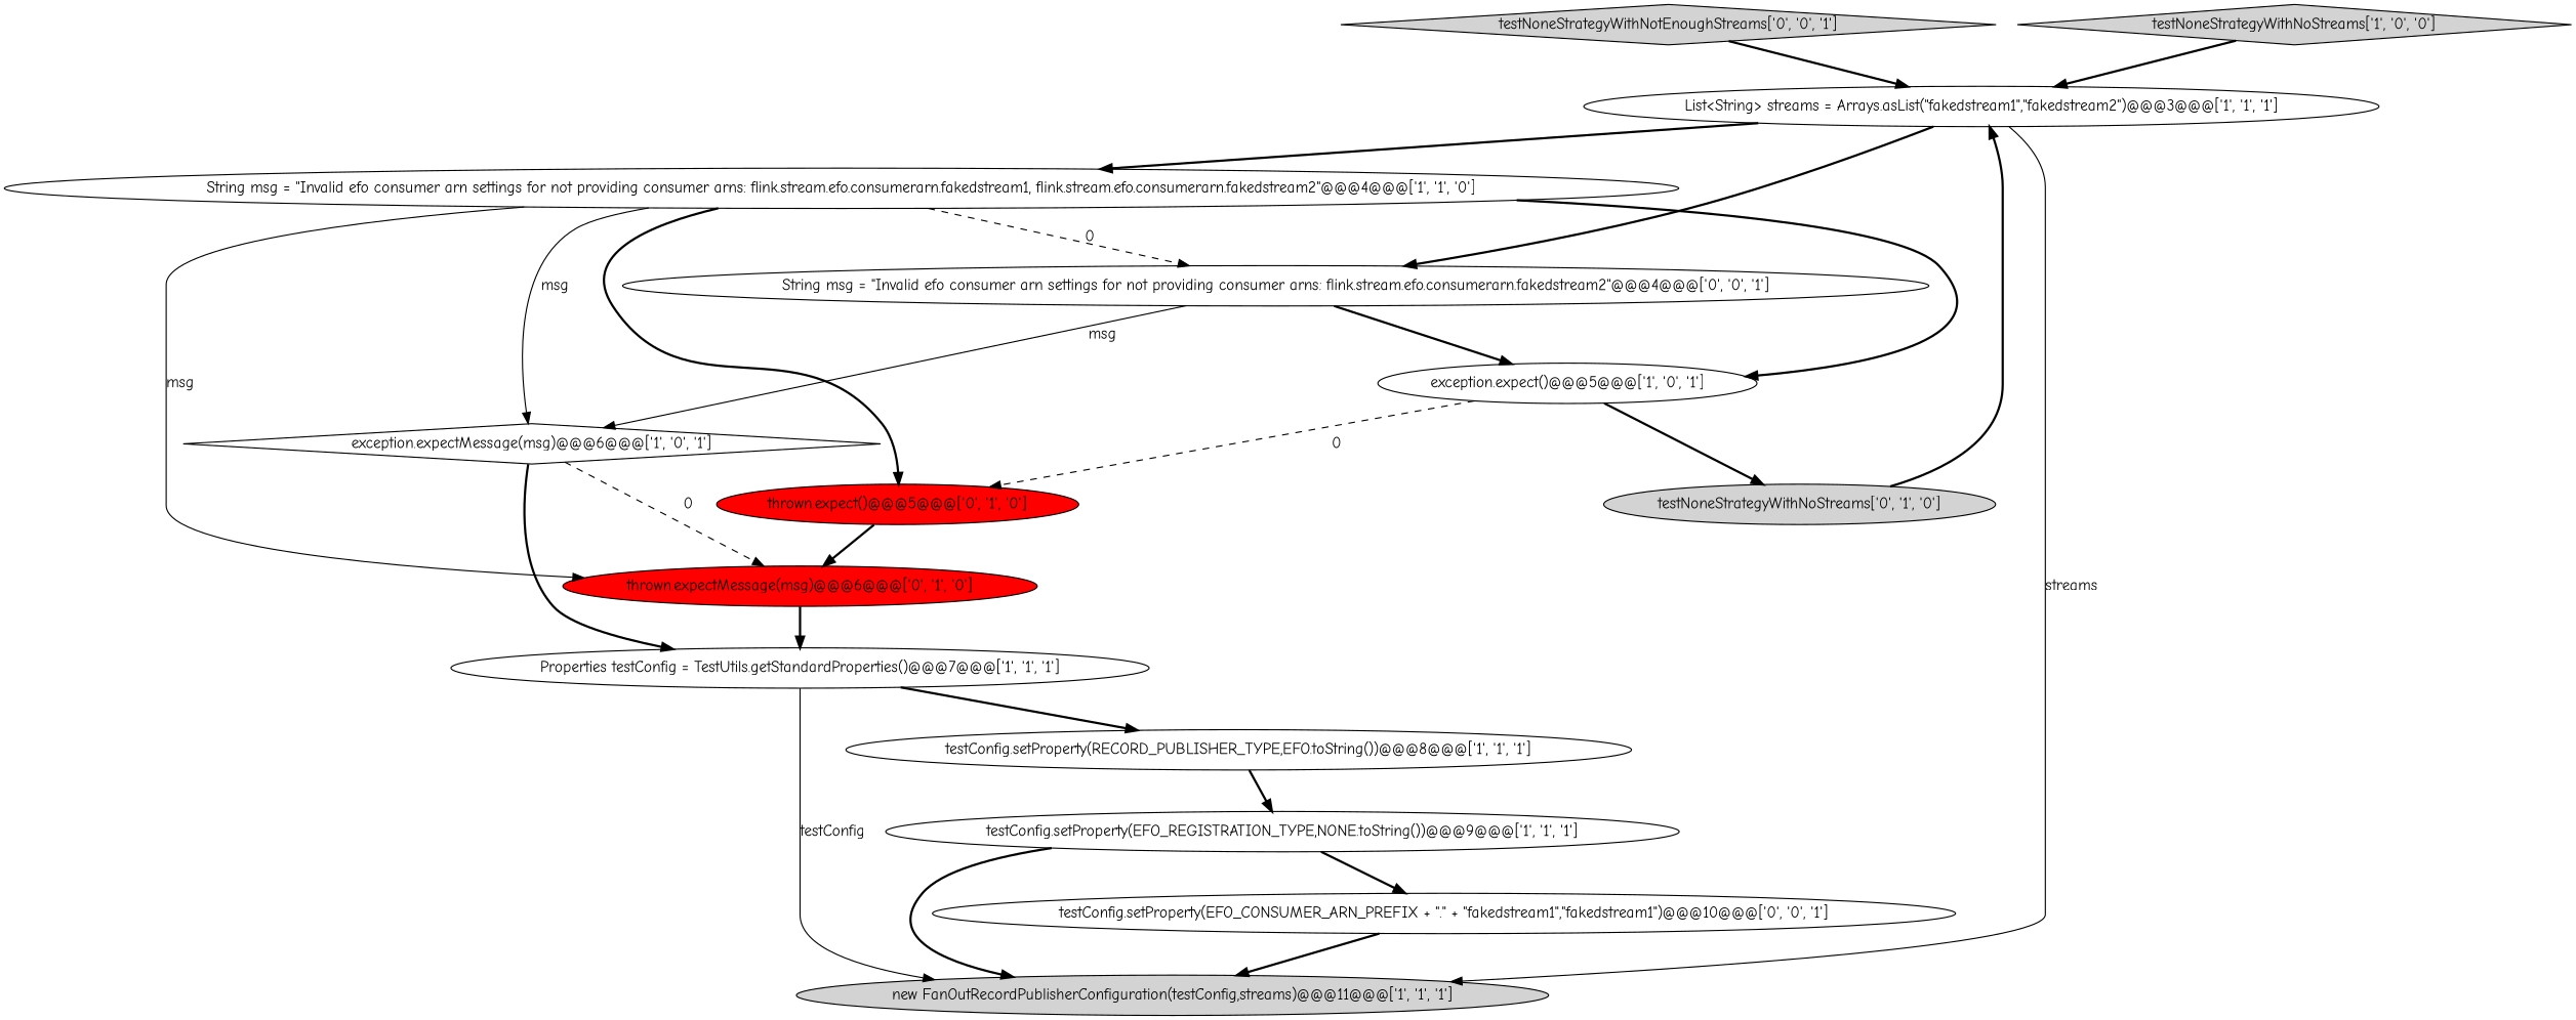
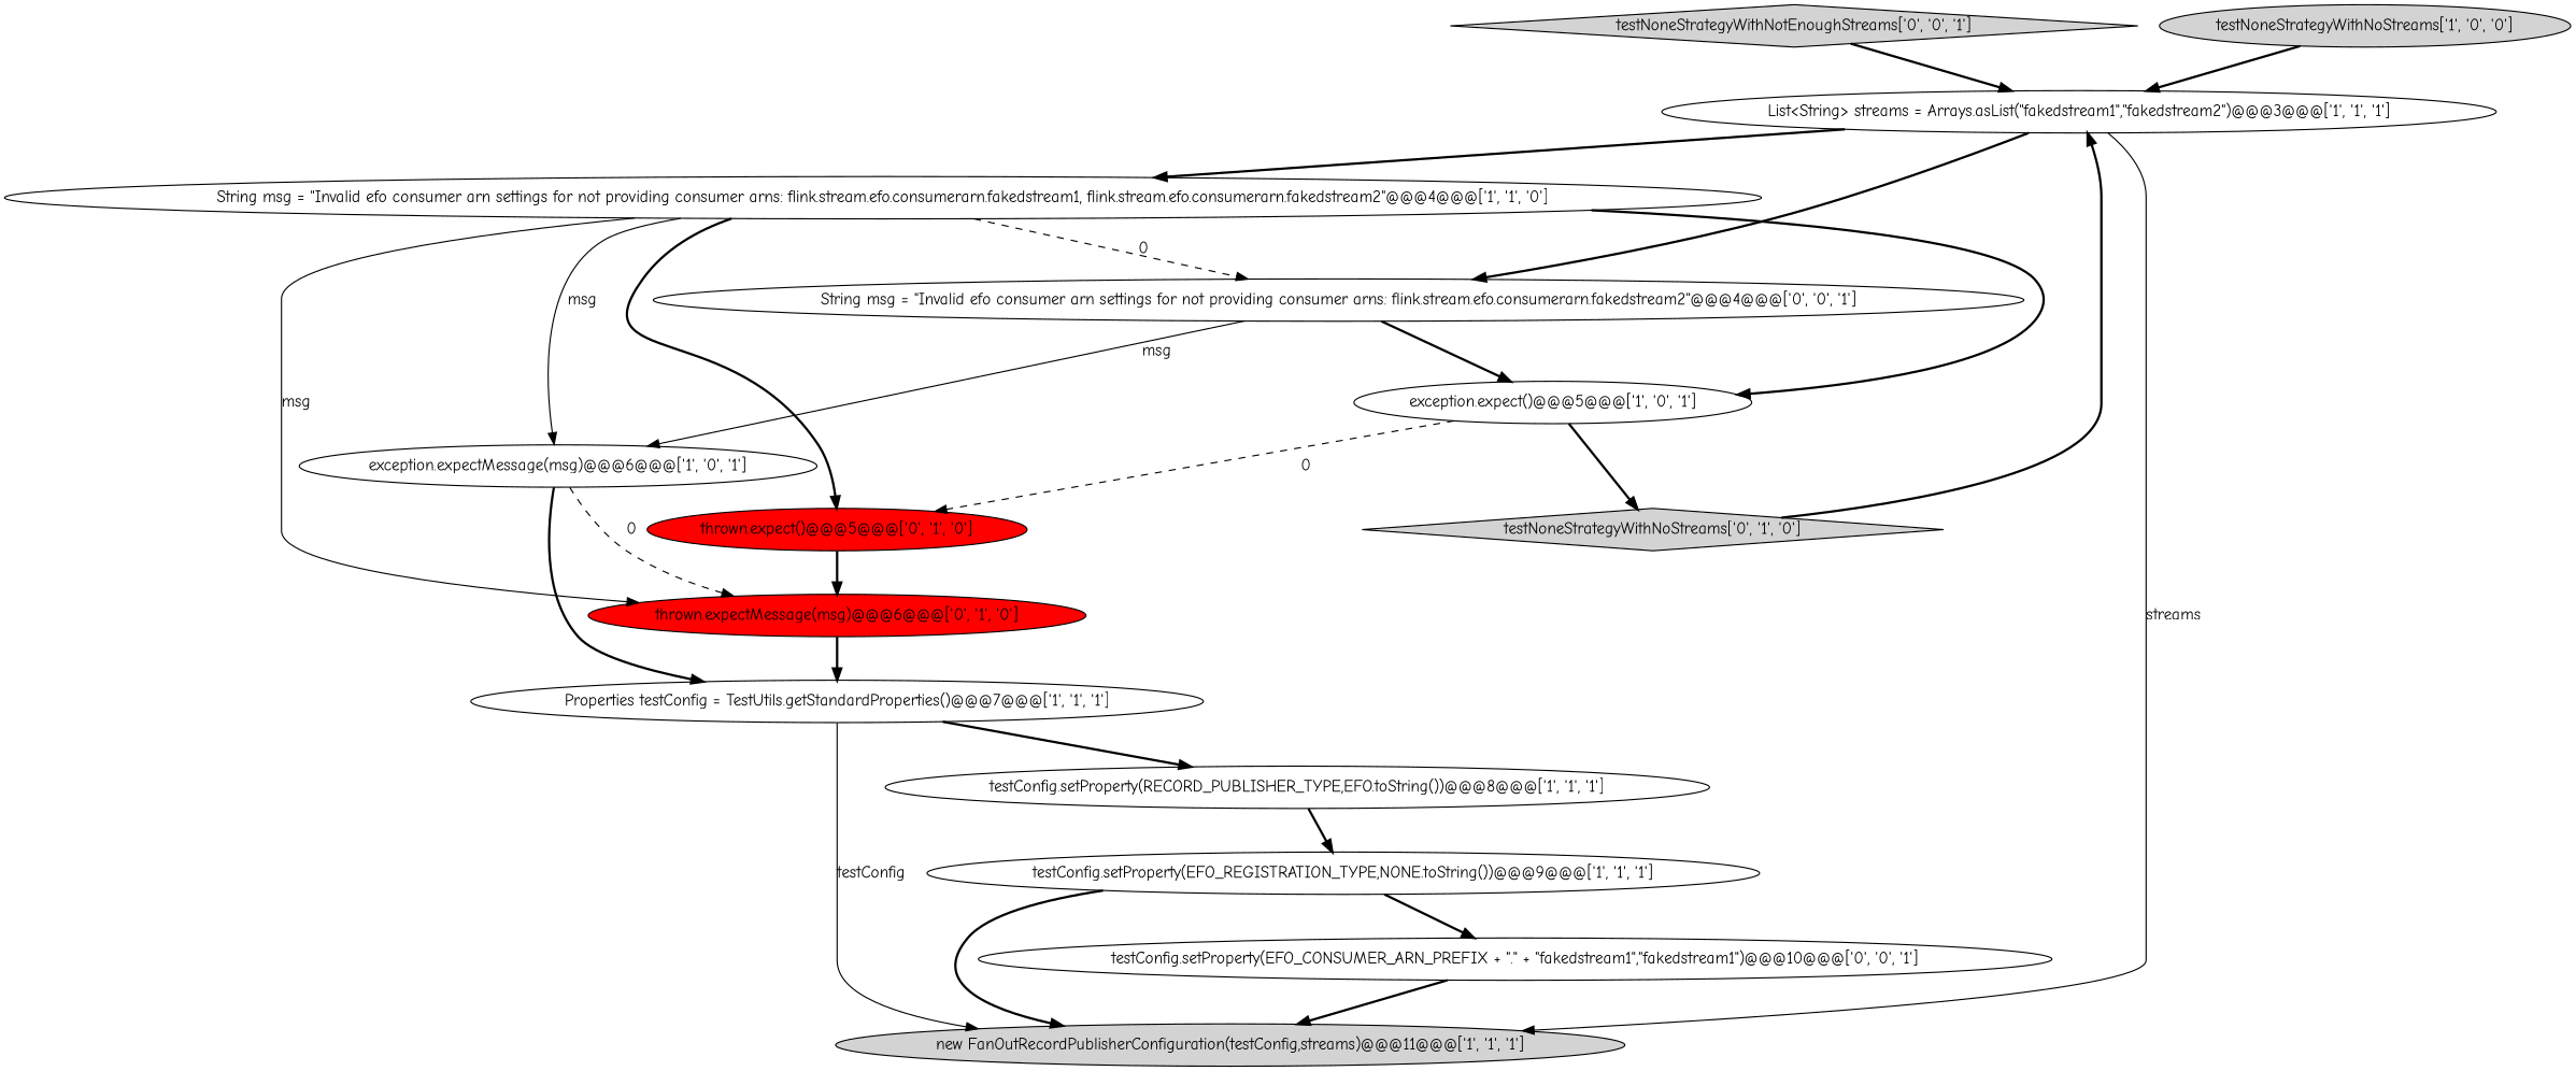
  digraph {
    fontname="Comic Neue"
    node [fillcolor=white fontname="Comic Neue" shape=ellipse style=filled]
    edge [fontname="Comic Neue" style=bold]
    n1 [label="testConfig.setProperty(RECORD_PUBLISHER_TYPE,EFO.toString())@@@8@@@['1', '1', '1']"]
    n2 [label="testConfig.setProperty(EFO_REGISTRATION_TYPE,NONE.toString())@@@9@@@['1', '1', '1']"]
    n3 [fillcolor=lightgray label="new FanOutRecordPublisherConfiguration(testConfig,streams)@@@11@@@['1', '1', '1']"]
    n4 [label="testConfig.setProperty(EFO_CONSUMER_ARN_PREFIX + \".\" + \"fakedstream1\",\"fakedstream1\")@@@10@@@['0', '0', '1']"]
    n5 [label="List<String> streams = Arrays.asList(\"fakedstream1\",\"fakedstream2\")@@@3@@@['1', '1', '1']"]
    n6 [label="String msg = \"Invalid efo consumer arn settings for not providing consumer arns: flink.stream.efo.consumerarn.fakedstream2\"@@@4@@@['0', '0', '1']"]
    n7 [label="String msg = \"Invalid efo consumer arn settings for not providing consumer arns: flink.stream.efo.consumerarn.fakedstream1, flink.stream.efo.consumerarn.fakedstream2\"@@@4@@@['1', '1', '0']"]
    n8 [label="exception.expect()@@@5@@@['1', '0', '1']"]
-   n9 [label="exception.expectMessage(msg)@@@6@@@['1', '0', '1']" shape=diamond]
+   n9 [label="exception.expectMessage(msg)@@@6@@@['1', '0', '1']"]
    n10 [fillcolor=red label="thrown.expect()@@@5@@@['0', '1', '0']"]
    n11 [fillcolor=red label="thrown.expectMessage(msg)@@@6@@@['0', '1', '0']"]
-   n12 [fillcolor=lightgray label="testNoneStrategyWithNoStreams['0', '1', '0']"]
+   n12 [fillcolor=lightgray label="testNoneStrategyWithNoStreams['0', '1', '0']" shape=diamond]
    n13 [label="Properties testConfig = TestUtils.getStandardProperties()@@@7@@@['1', '1', '1']"]
    n14 [fillcolor=lightgray label="testNoneStrategyWithNotEnoughStreams['0', '0', '1']" shape=diamond]
-   n15 [fillcolor=lightgray label="testNoneStrategyWithNoStreams['1', '0', '0']" shape=diamond]
+   n15 [fillcolor=lightgray label="testNoneStrategyWithNoStreams['1', '0', '0']"]
    n1 -> n2
    n2 -> n3
    n2 -> n4
    n4 -> n3
    n5 -> n3 [label=streams style=solid]
    n5 -> n6
    n5 -> n7
    n6 -> n8
    n6 -> n9 [label=msg style=solid]
    n7 -> n6 [label=0 style=dashed]
    n7 -> n8
    n7 -> n9 [label=msg style=solid]
    n7 -> n10
    n7 -> n11 [label=msg style=solid]
    n8 -> n10 [label=0 style=dashed]
    n8 -> n12
    n9 -> n11 [label=0 style=dashed]
    n9 -> n13
    n10 -> n11
    n11 -> n13
    n12 -> n5
    n13 -> n1
    n13 -> n3 [label=testConfig style=solid]
    n14 -> n5
    n15 -> n5
  }
